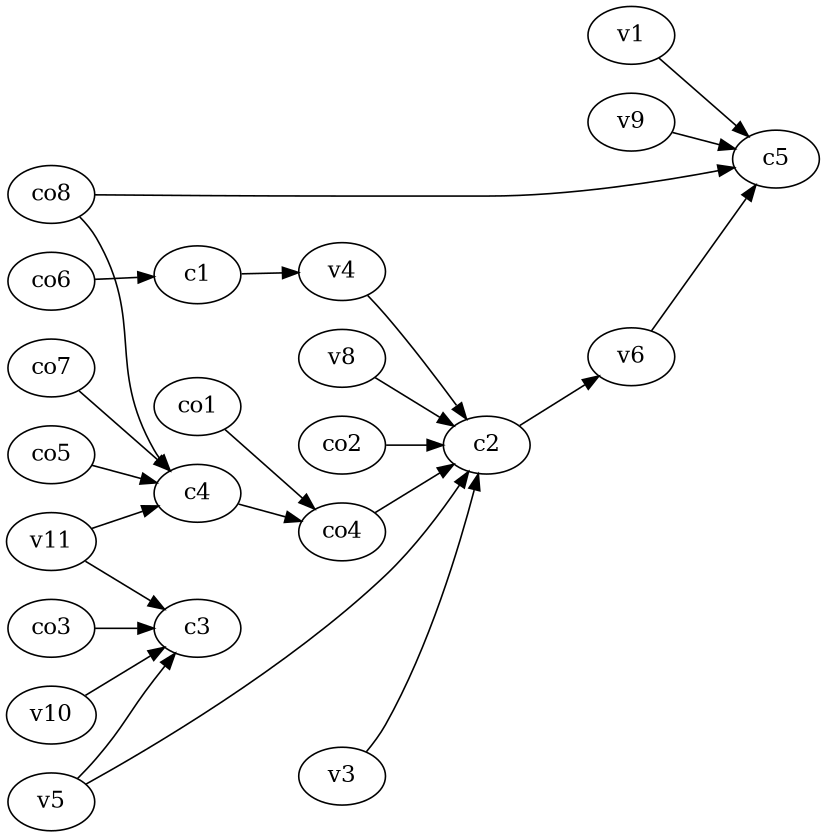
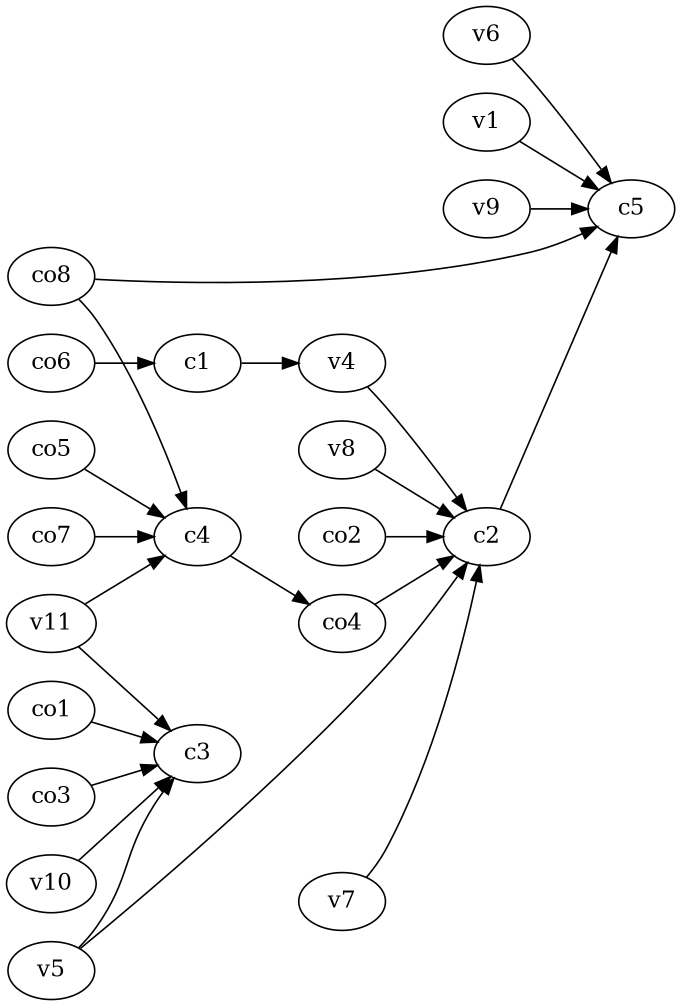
  strict digraph {
    rankdir=LR
    edge [weight=1]
    c1
    v4
    c2
    v6
    c5
    c4
    co4
    v1
-   v3
+   v3 [label=v7]
    v5
    c3
    v8
    v9
    v10
    v11
    co1
    co2
    co3
    co5
    co6
    co7
    co8
    c1 -> v4
    v4 -> c2
-   c2 -> v6
+   c2 -> c5
    v6 -> c5
    c4 -> co4
    co4 -> c2
    v1 -> c5
    v3 -> c2
    v5 -> c2
    v5 -> c3
    v8 -> c2
    v9 -> c5
    v10 -> c3
    v11 -> c4
    v11 -> c3
-   co1 -> co4
+   co1 -> c3
    co2 -> c2
    co3 -> c3
    co5 -> c4
    co6 -> c1
    co7 -> c4
    co8 -> c5
    co8 -> c4
  }
